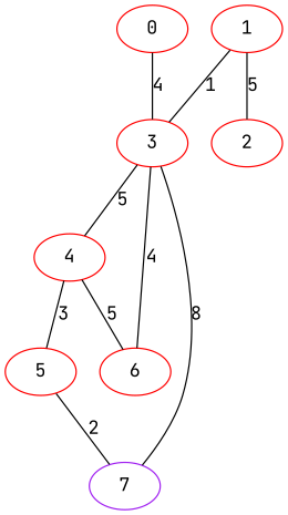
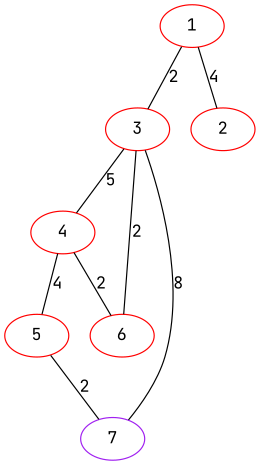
  graph {
    fontname="JetBrains Mono"
    node [color=red fontname="JetBrains Mono" weight=1]
    edge [fontname="JetBrains Mono"]
-   0
    3
    1
    2
    4
    6
    7 [color=purple weight=4]
    5
-   0 -- 3 [label=4]
    3 -- 4 [label=5]
-   3 -- 6 [label=4]
+   3 -- 6 [label=2]
    3 -- 7 [label=8]
-   1 -- 3 [label=1]
-   1 -- 2 [label=5]
-   4 -- 6 [label=5]
-   4 -- 5 [label=3]
+   1 -- 3 [label=2]
+   1 -- 2 [label=4]
+   4 -- 6 [label=2]
+   4 -- 5 [label=4]
    5 -- 7 [label=2]
  }
